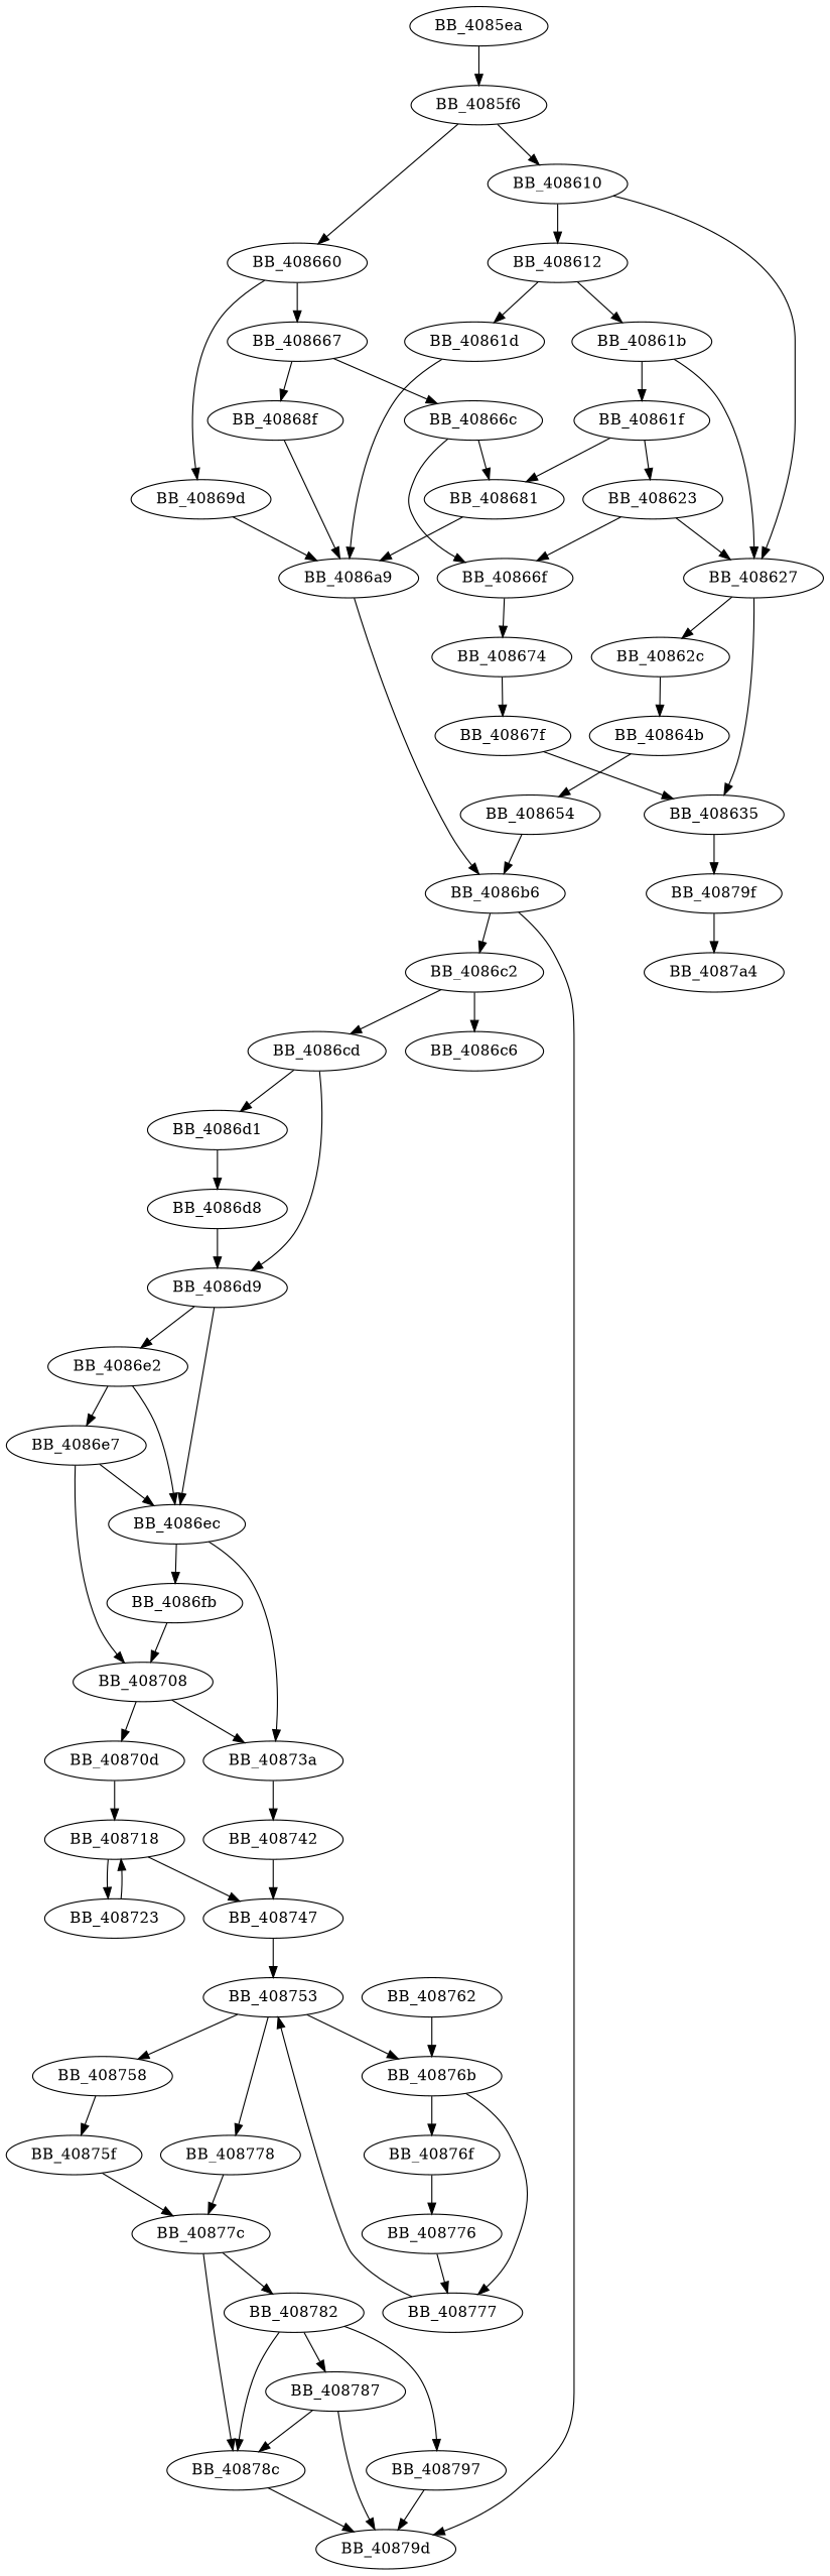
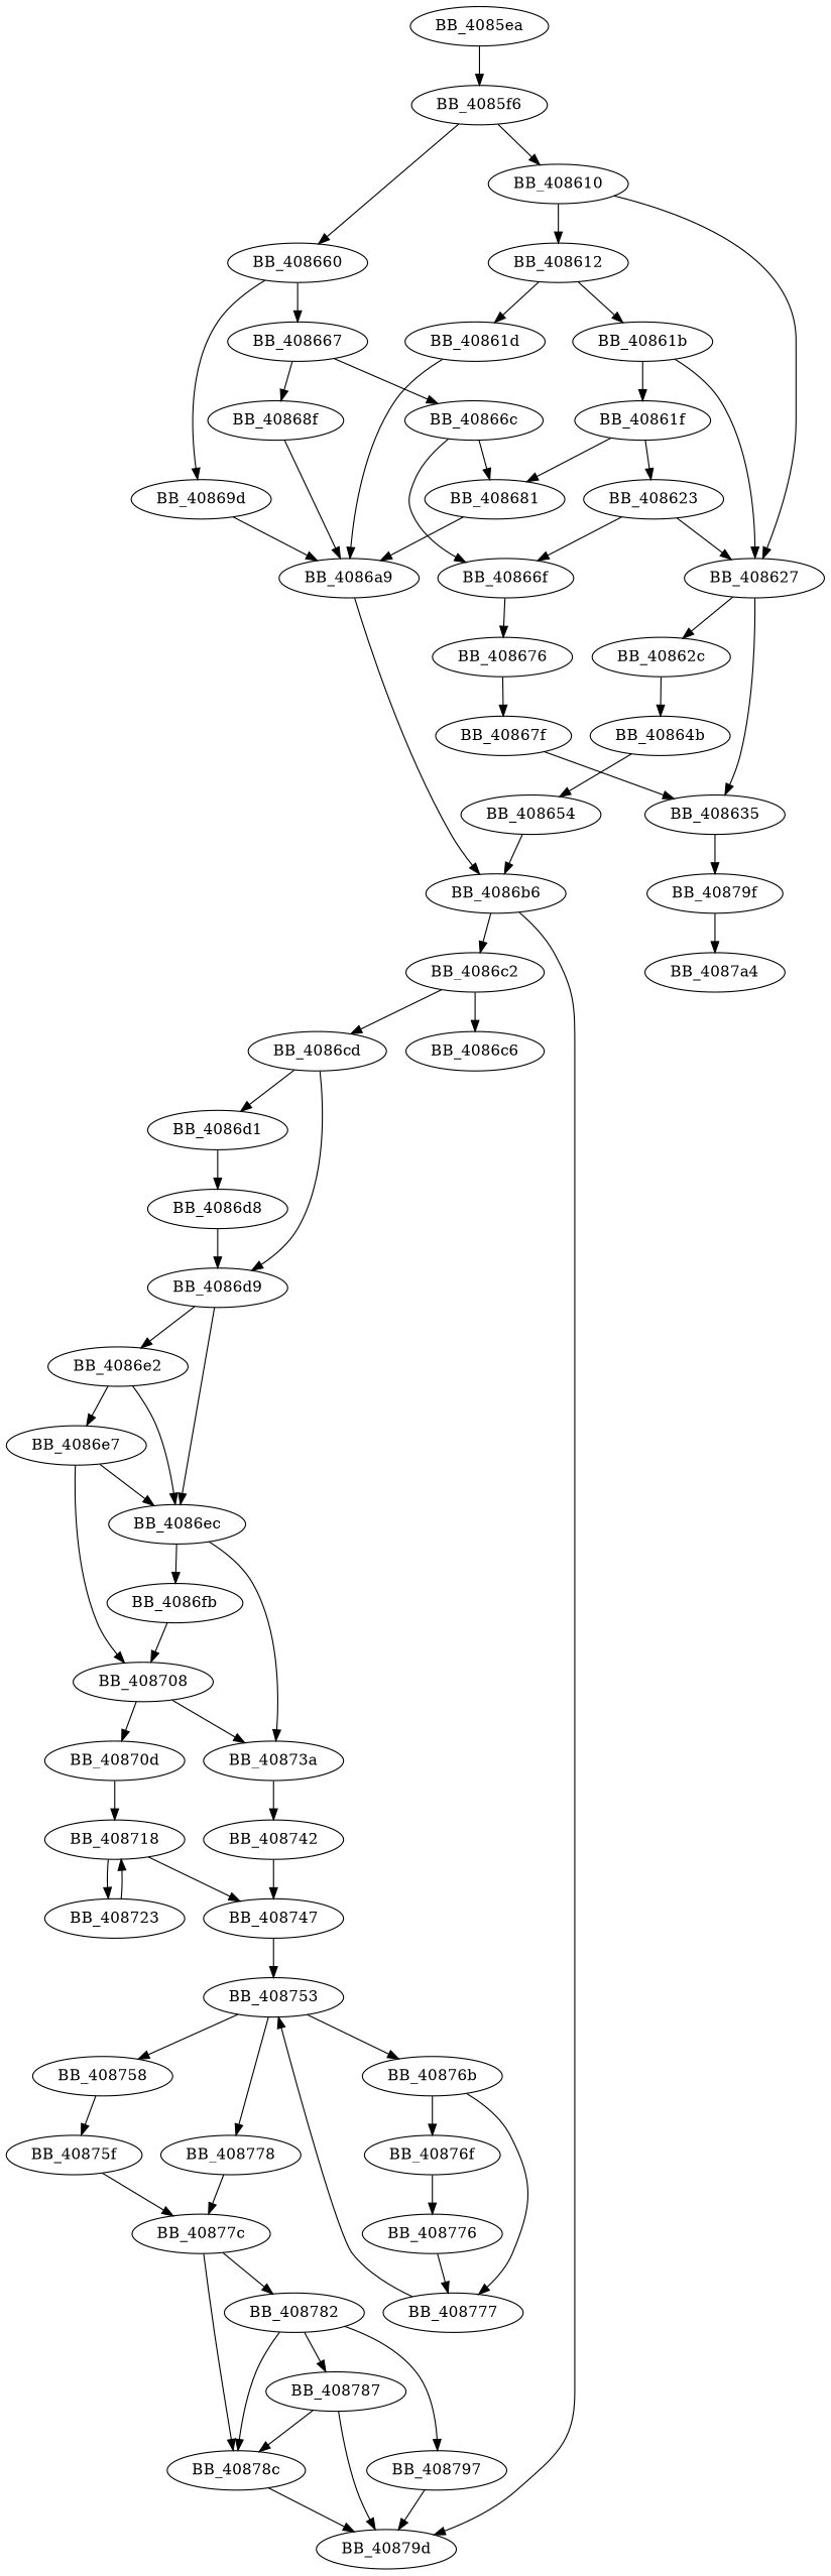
  digraph {
    BB_4085ea
    BB_4085f6
    BB_408610
    BB_408660
    BB_408612
    BB_408627
    BB_408667
    BB_40869d
    BB_40861b
    n10 [label=BB_40861d]
    BB_40862c
    BB_408635
    BB_40866c
    BB_40868f
    BB_4086a9
    BB_40861f
    BB_40864b
    BB_408623
    BB_408681
    BB_4086b6
    BB_40866f
-   BB_408674
+   BB_408674 [label=BB_408676]
    BB_40867f
    BB_40879f
    BB_408654
    BB_4087a4
    BB_4086c2
    BB_40879d
    BB_4086c6
    BB_4086cd
    BB_4086d1
    BB_4086d9
    BB_4086d8
    BB_4086e2
    BB_4086ec
    BB_4086e7
    BB_4086fb
    BB_40873a
    BB_408708
    BB_408742
    BB_40870d
    BB_408718
    BB_408747
    BB_408723
    BB_408753
    BB_408758
    BB_40876b
    BB_408778
    BB_40875f
    BB_40876f
    BB_408777
    BB_40877c
    BB_408776
    BB_408782
    BB_40878c
    BB_408787
    BB_408797
-   BB_408762
    BB_4085ea -> BB_4085f6
    BB_4085f6 -> BB_408610
    BB_4085f6 -> BB_408660
    BB_408610 -> BB_408612
    BB_408610 -> BB_408627
    BB_408660 -> BB_408667
    BB_408660 -> BB_40869d
    BB_408612 -> BB_40861b
    BB_408612 -> n10
    BB_408627 -> BB_40862c
    BB_408627 -> BB_408635
    BB_408667 -> BB_40866c
    BB_408667 -> BB_40868f
    BB_40869d -> BB_4086a9
    BB_40861b -> BB_408627
    BB_40861b -> BB_40861f
    n10 -> BB_4086a9
    BB_40862c -> BB_40864b
    BB_408635 -> BB_40879f
    BB_40866c -> BB_408681
    BB_40866c -> BB_40866f
    BB_40868f -> BB_4086a9
    BB_4086a9 -> BB_4086b6
    BB_40861f -> BB_408623
    BB_40861f -> BB_408681
    BB_40864b -> BB_408654
    BB_408623 -> BB_408627
    BB_408623 -> BB_40866f
    BB_408681 -> BB_4086a9
    BB_4086b6 -> BB_4086c2
    BB_4086b6 -> BB_40879d
    BB_40866f -> BB_408674
    BB_408674 -> BB_40867f
    BB_40867f -> BB_408635
    BB_40879f -> BB_4087a4
    BB_408654 -> BB_4086b6
    BB_4086c2 -> BB_4086c6
    BB_4086c2 -> BB_4086cd
    BB_4086cd -> BB_4086d1
    BB_4086cd -> BB_4086d9
    BB_4086d1 -> BB_4086d8
    BB_4086d9 -> BB_4086e2
    BB_4086d9 -> BB_4086ec
    BB_4086d8 -> BB_4086d9
    BB_4086e2 -> BB_4086ec
    BB_4086e2 -> BB_4086e7
    BB_4086ec -> BB_4086fb
    BB_4086ec -> BB_40873a
    BB_4086e7 -> BB_4086ec
    BB_4086e7 -> BB_408708
    BB_4086fb -> BB_408708
    BB_40873a -> BB_408742
    BB_408708 -> BB_40873a
    BB_408708 -> BB_40870d
    BB_408742 -> BB_408747
    BB_40870d -> BB_408718
    BB_408718 -> BB_408747
    BB_408718 -> BB_408723
    BB_408747 -> BB_408753
    BB_408723 -> BB_408718
    BB_408753 -> BB_408758
    BB_408753 -> BB_40876b
    BB_408753 -> BB_408778
    BB_408758 -> BB_40875f
    BB_40876b -> BB_40876f
    BB_40876b -> BB_408777
    BB_408778 -> BB_40877c
    BB_40875f -> BB_40877c
    BB_40876f -> BB_408776
    BB_408777 -> BB_408753
    BB_40877c -> BB_408782
    BB_40877c -> BB_40878c
    BB_408776 -> BB_408777
    BB_408782 -> BB_40878c
    BB_408782 -> BB_408787
    BB_408782 -> BB_408797
    BB_40878c -> BB_40879d
    BB_408787 -> BB_40879d
    BB_408787 -> BB_40878c
    BB_408797 -> BB_40879d
-   BB_408762 -> BB_40876b
  }
